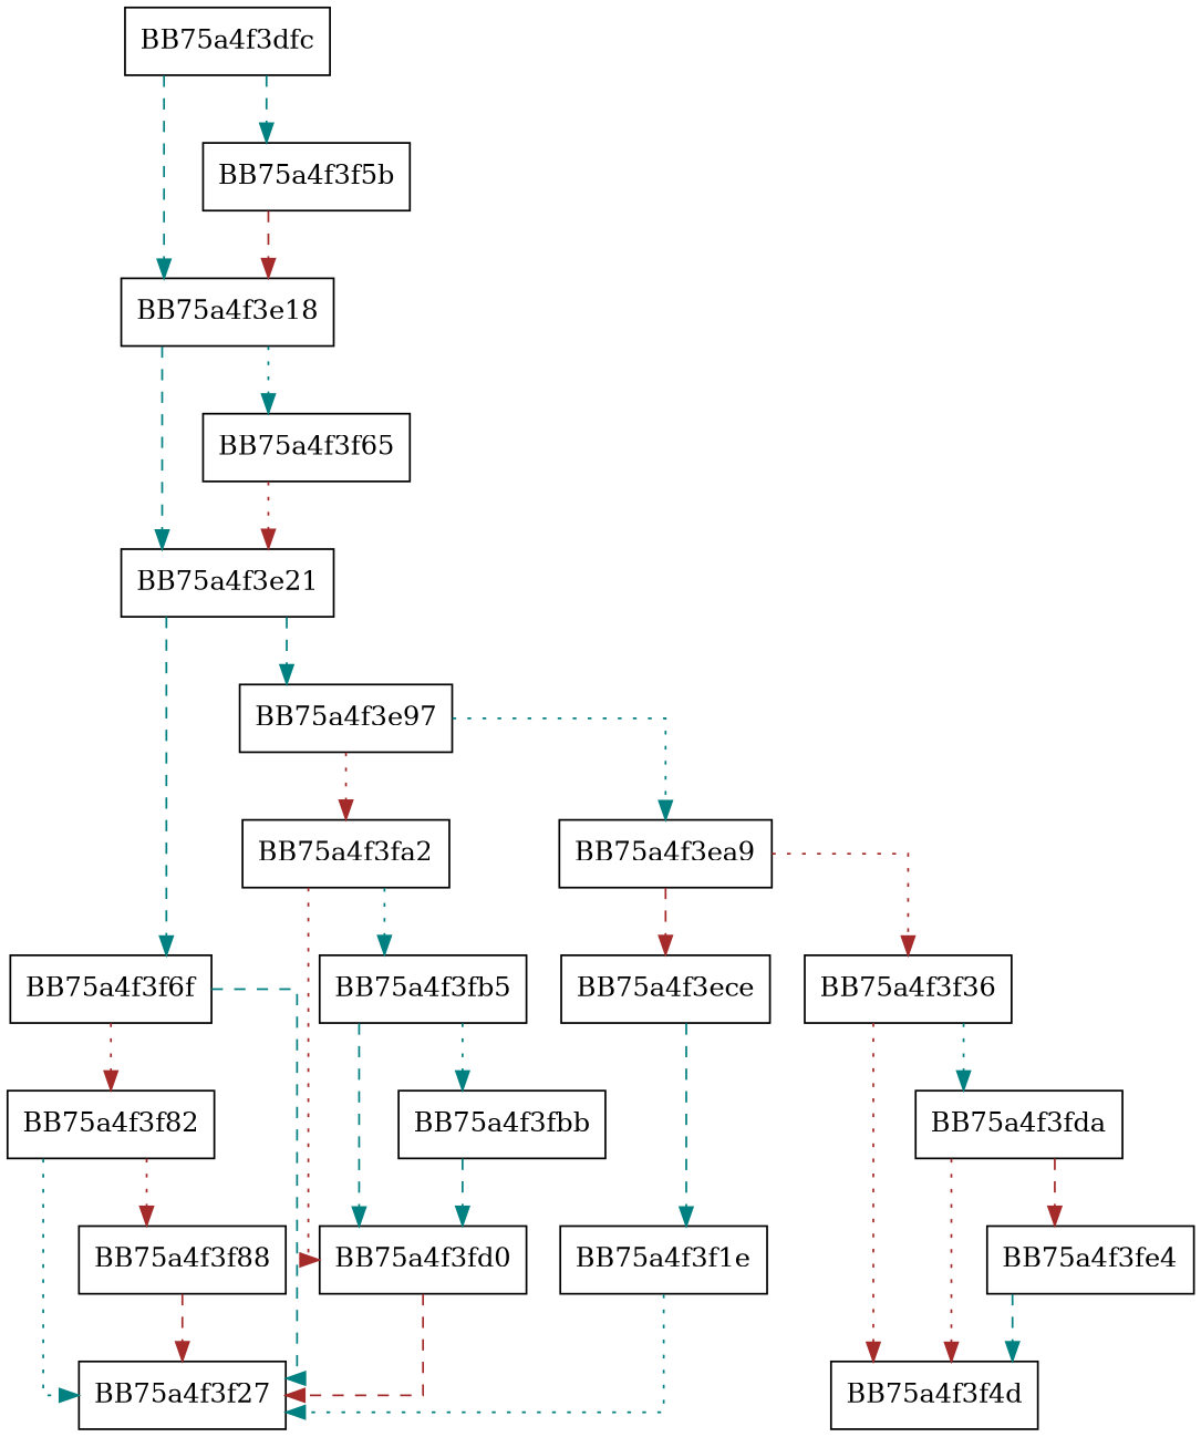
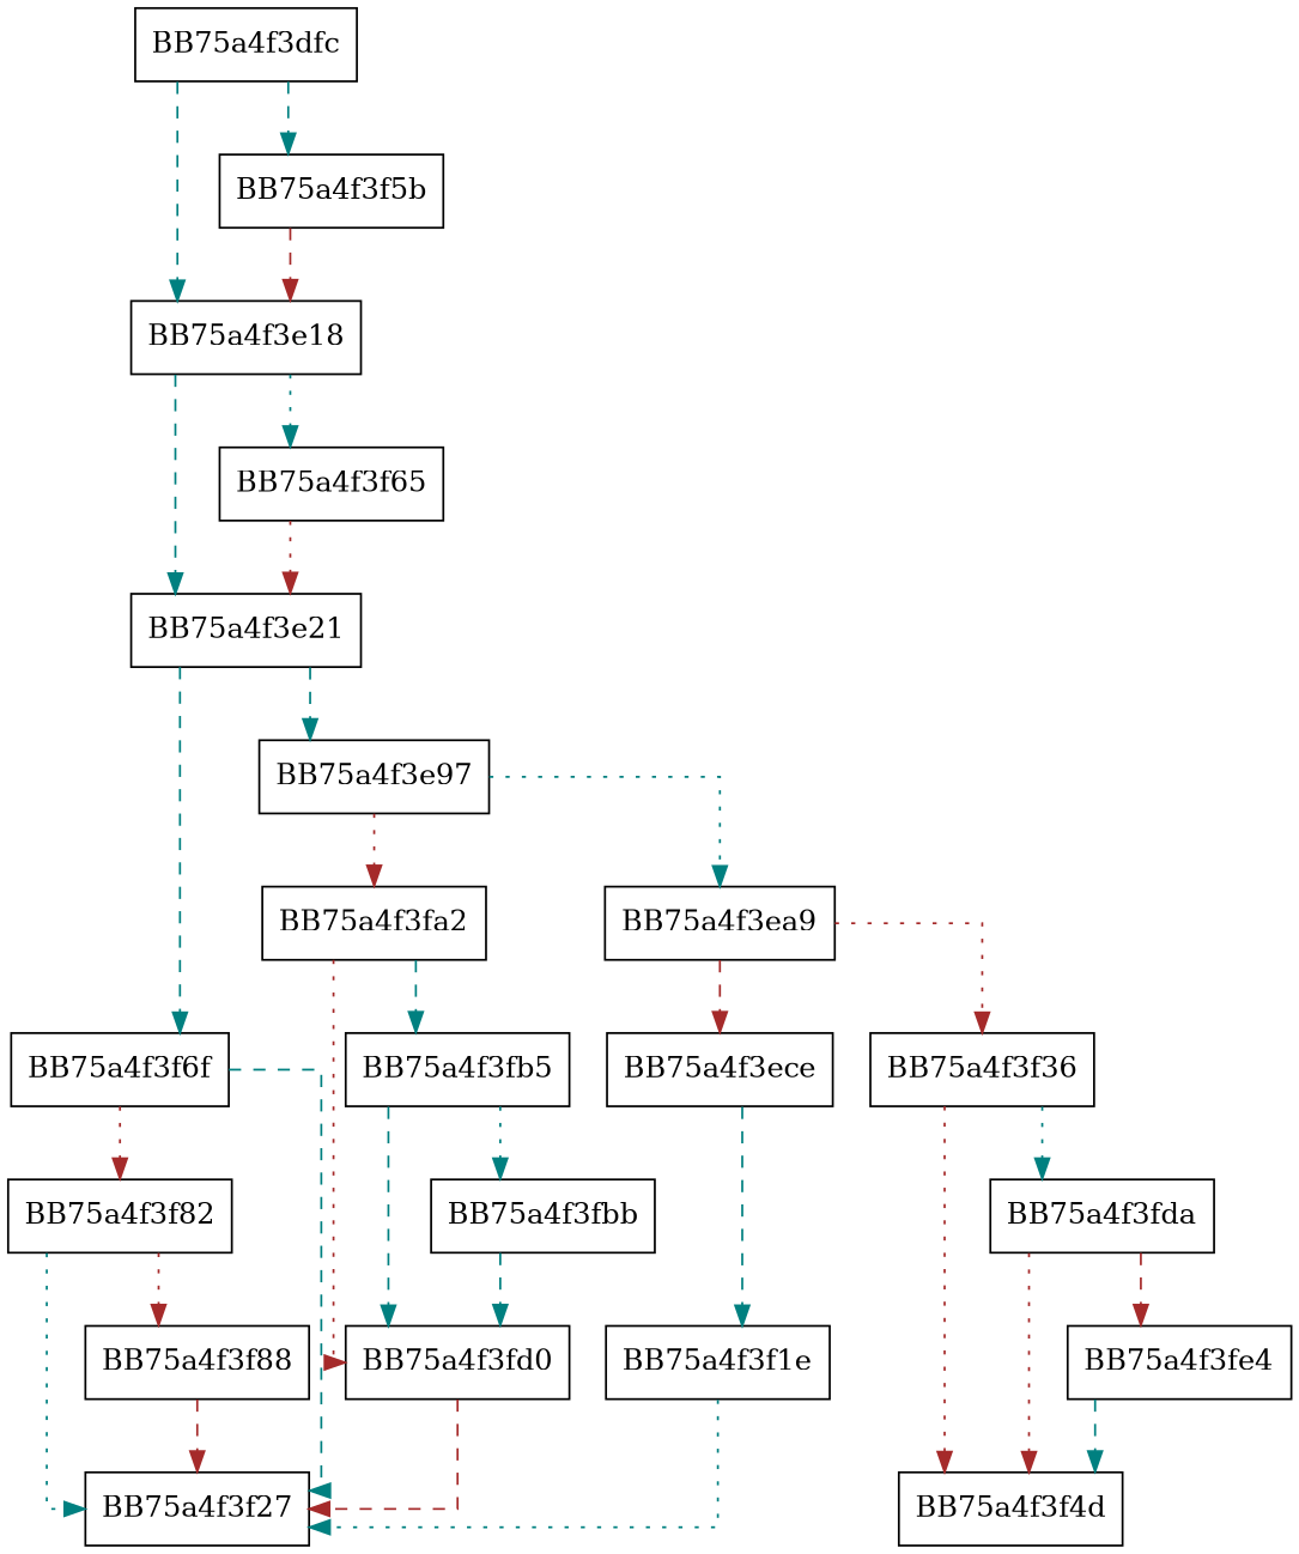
  digraph {
    splines=ortho
    node [shape=box]
    edge [color=teal style=dashed]
    BB75a4f3dfc
    BB75a4f3f5b
    BB75a4f3e18
    BB75a4f3f65
    BB75a4f3e21
    BB75a4f3f6f
    BB75a4f3e97
    BB75a4f3f27
    BB75a4f3f82
    BB75a4f3fa2
    BB75a4f3ea9
    BB75a4f3f88
    BB75a4f3fd0
    BB75a4f3fb5
    BB75a4f3f36
    BB75a4f3ece
    BB75a4f3fbb
    BB75a4f3fda
    BB75a4f3f4d
    BB75a4f3f1e
    BB75a4f3fe4
    BB75a4f3dfc -> BB75a4f3f5b
    BB75a4f3dfc -> BB75a4f3e18
    BB75a4f3f5b -> BB75a4f3e18 [color=brown]
    BB75a4f3e18 -> BB75a4f3f65 [style=dotted]
    BB75a4f3e18 -> BB75a4f3e21
    BB75a4f3f65 -> BB75a4f3e21 [color=brown style=dotted]
    BB75a4f3e21 -> BB75a4f3f6f
    BB75a4f3e21 -> BB75a4f3e97
    BB75a4f3f6f -> BB75a4f3f27
    BB75a4f3f6f -> BB75a4f3f82 [color=brown style=dotted]
    BB75a4f3e97 -> BB75a4f3fa2 [color=brown style=dotted]
    BB75a4f3e97 -> BB75a4f3ea9 [style=dotted]
    BB75a4f3f82 -> BB75a4f3f27 [style=dotted]
    BB75a4f3f82 -> BB75a4f3f88 [color=brown style=dotted]
    BB75a4f3fa2 -> BB75a4f3fd0 [color=brown style=dotted]
-   BB75a4f3fa2 -> BB75a4f3fb5 [style=dotted]
+   BB75a4f3fa2 -> BB75a4f3fb5
    BB75a4f3ea9 -> BB75a4f3f36 [color=brown style=dotted]
    BB75a4f3ea9 -> BB75a4f3ece [color=brown]
    BB75a4f3f88 -> BB75a4f3f27 [color=brown]
    BB75a4f3fd0 -> BB75a4f3f27 [color=brown]
    BB75a4f3fb5 -> BB75a4f3fd0
    BB75a4f3fb5 -> BB75a4f3fbb [style=dotted]
    BB75a4f3f36 -> BB75a4f3fda [style=dotted]
    BB75a4f3f36 -> BB75a4f3f4d [color=brown style=dotted]
    BB75a4f3ece -> BB75a4f3f1e
    BB75a4f3fbb -> BB75a4f3fd0
    BB75a4f3fda -> BB75a4f3f4d [color=brown style=dotted]
    BB75a4f3fda -> BB75a4f3fe4 [color=brown]
    BB75a4f3f1e -> BB75a4f3f27 [style=dotted]
    BB75a4f3fe4 -> BB75a4f3f4d
  }
